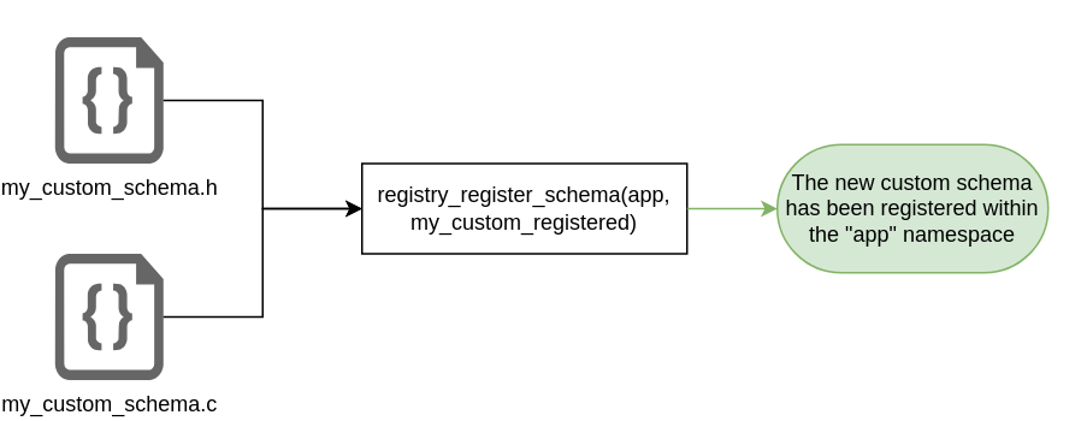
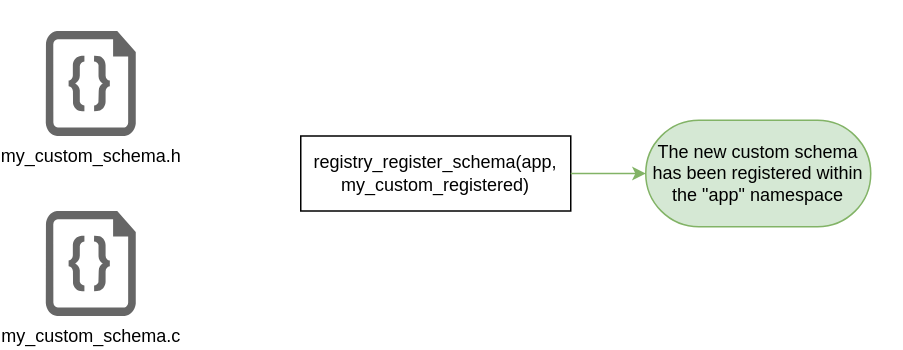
  <mxCell id="0" />
  <mxCell id="1" parent="0" />
  <mxCell id="2" value="my_custom_schema.h" style="verticalLabelPosition=bottom;html=1;verticalAlign=top;align=center;shape=mxgraph.azure.code_file;pointerEvents=1;fillColor=#666666;strokeWidth=0;strokeColor=none;dashed=1;" parent="1" vertex="1"><mxGeometry x="20" y="20" width="60" height="70" as="geometry" /></mxCell>
  <mxCell id="3" value="my_custom_schema.c" style="verticalLabelPosition=bottom;html=1;verticalAlign=top;align=center;shape=mxgraph.azure.code_file;pointerEvents=1;fillColor=#666666;strokeWidth=0;strokeColor=none;dashed=1;" parent="1" vertex="1"><mxGeometry x="20" y="140" width="60" height="70" as="geometry" /></mxCell>
- <mxCell id="4" style="edgeStyle=elbowEdgeStyle;rounded=0;html=1;" parent="1" source="2" target="6" edge="1"><mxGeometry relative="1" as="geometry"><mxPoint x="130" y="-160" as="sourcePoint" /><mxPoint x="180" y="55" as="targetPoint" /></mxGeometry></mxCell>
- <mxCell id="5" style="edgeStyle=elbowEdgeStyle;rounded=0;html=1;" parent="1" source="3" target="6" edge="1"><mxGeometry relative="1" as="geometry"><mxPoint x="90" y="65" as="sourcePoint" /><mxPoint x="180" y="175" as="targetPoint" /></mxGeometry></mxCell>
  <mxCell id="6" value="registry_register_schema(app, my_custom_registered)" style="rounded=0;whiteSpace=wrap;html=1;" parent="1" vertex="1"><mxGeometry x="190" y="90" width="180" height="50" as="geometry" /></mxCell>
  <mxCell id="7" value="The new custom schema has been registered within the &quot;app&quot; namespace" style="rounded=1;whiteSpace=wrap;html=1;arcSize=50;fillColor=#d5e8d4;strokeColor=#82b366;" parent="1" vertex="1"><mxGeometry x="420" y="79.5" width="150" height="71" as="geometry" /></mxCell>
  <mxCell id="8" style="edgeStyle=elbowEdgeStyle;rounded=0;html=1;fillColor=#d5e8d4;strokeColor=#82b366;" parent="1" source="6" target="7" edge="1"><mxGeometry relative="1" as="geometry"><mxPoint x="90" y="185" as="sourcePoint" /><mxPoint x="200" y="125" as="targetPoint" /></mxGeometry></mxCell>
